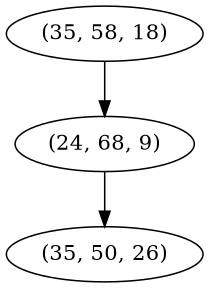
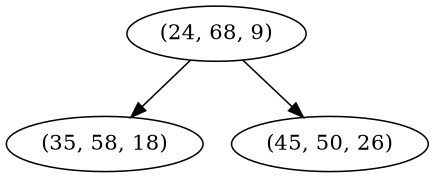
  digraph {
    "(24, 68, 9)"
    "(35, 58, 18)"
-   "(45, 50, 26)" [label="(35, 50, 26)"]
-   "(35, 58, 18)" -> "(24, 68, 9)"
+   "(45, 50, 26)"
+   "(24, 68, 9)" -> "(35, 58, 18)"
    "(24, 68, 9)" -> "(45, 50, 26)"
  }
